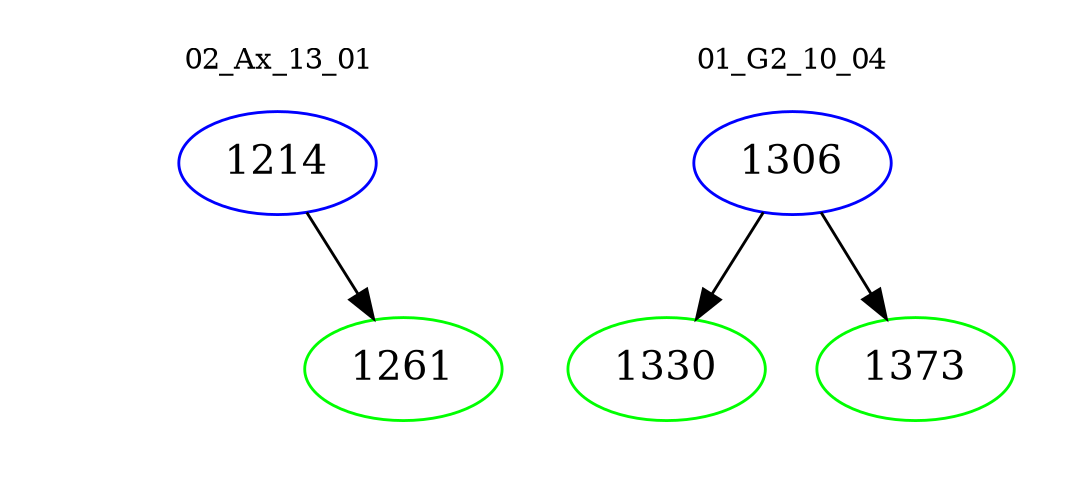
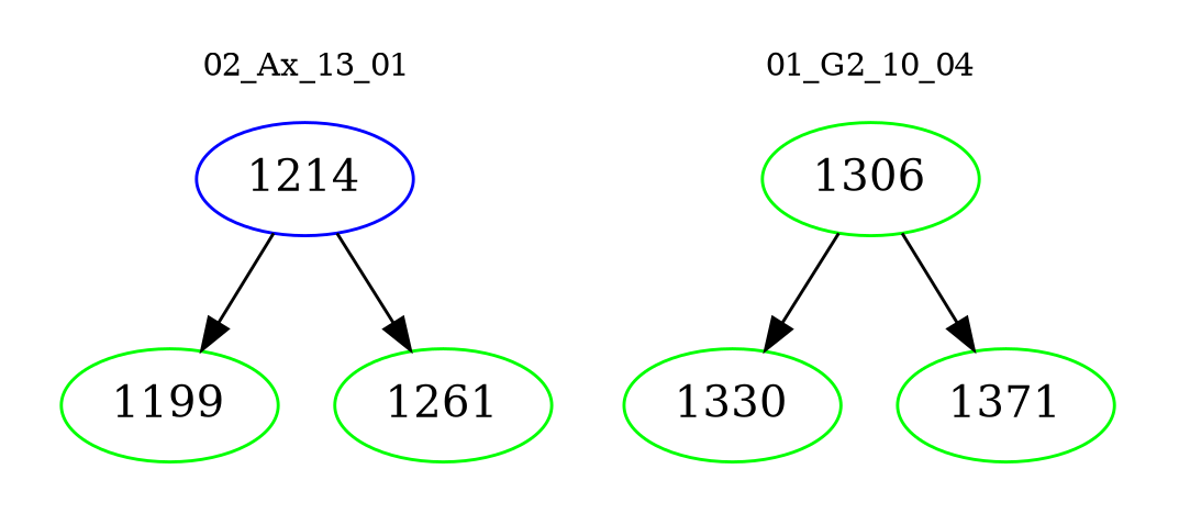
  digraph {
    node [color=green]
    edge [color=black]
    n1 [color=blue label=1214]
+   n2 [label=1199]
    n3 [label=1261]
-   n4 [color=blue label=1306]
+   n4 [label=1306]
    n5 [label=1330]
-   n6 [label=1373]
+   n6 [label=1371]
    subgraph cluster_1 {
      color=white
      fontsize=10
      label="02_Ax_13_01"
      n1
+     n2
      n3
    }
    subgraph cluster_2 {
      color=white
      fontsize=10
      label="01_G2_10_04"
      n4
      n5
      n6
    }
+   n1 -> n2
    n1 -> n3
    n4 -> n5
    n4 -> n6
  }
